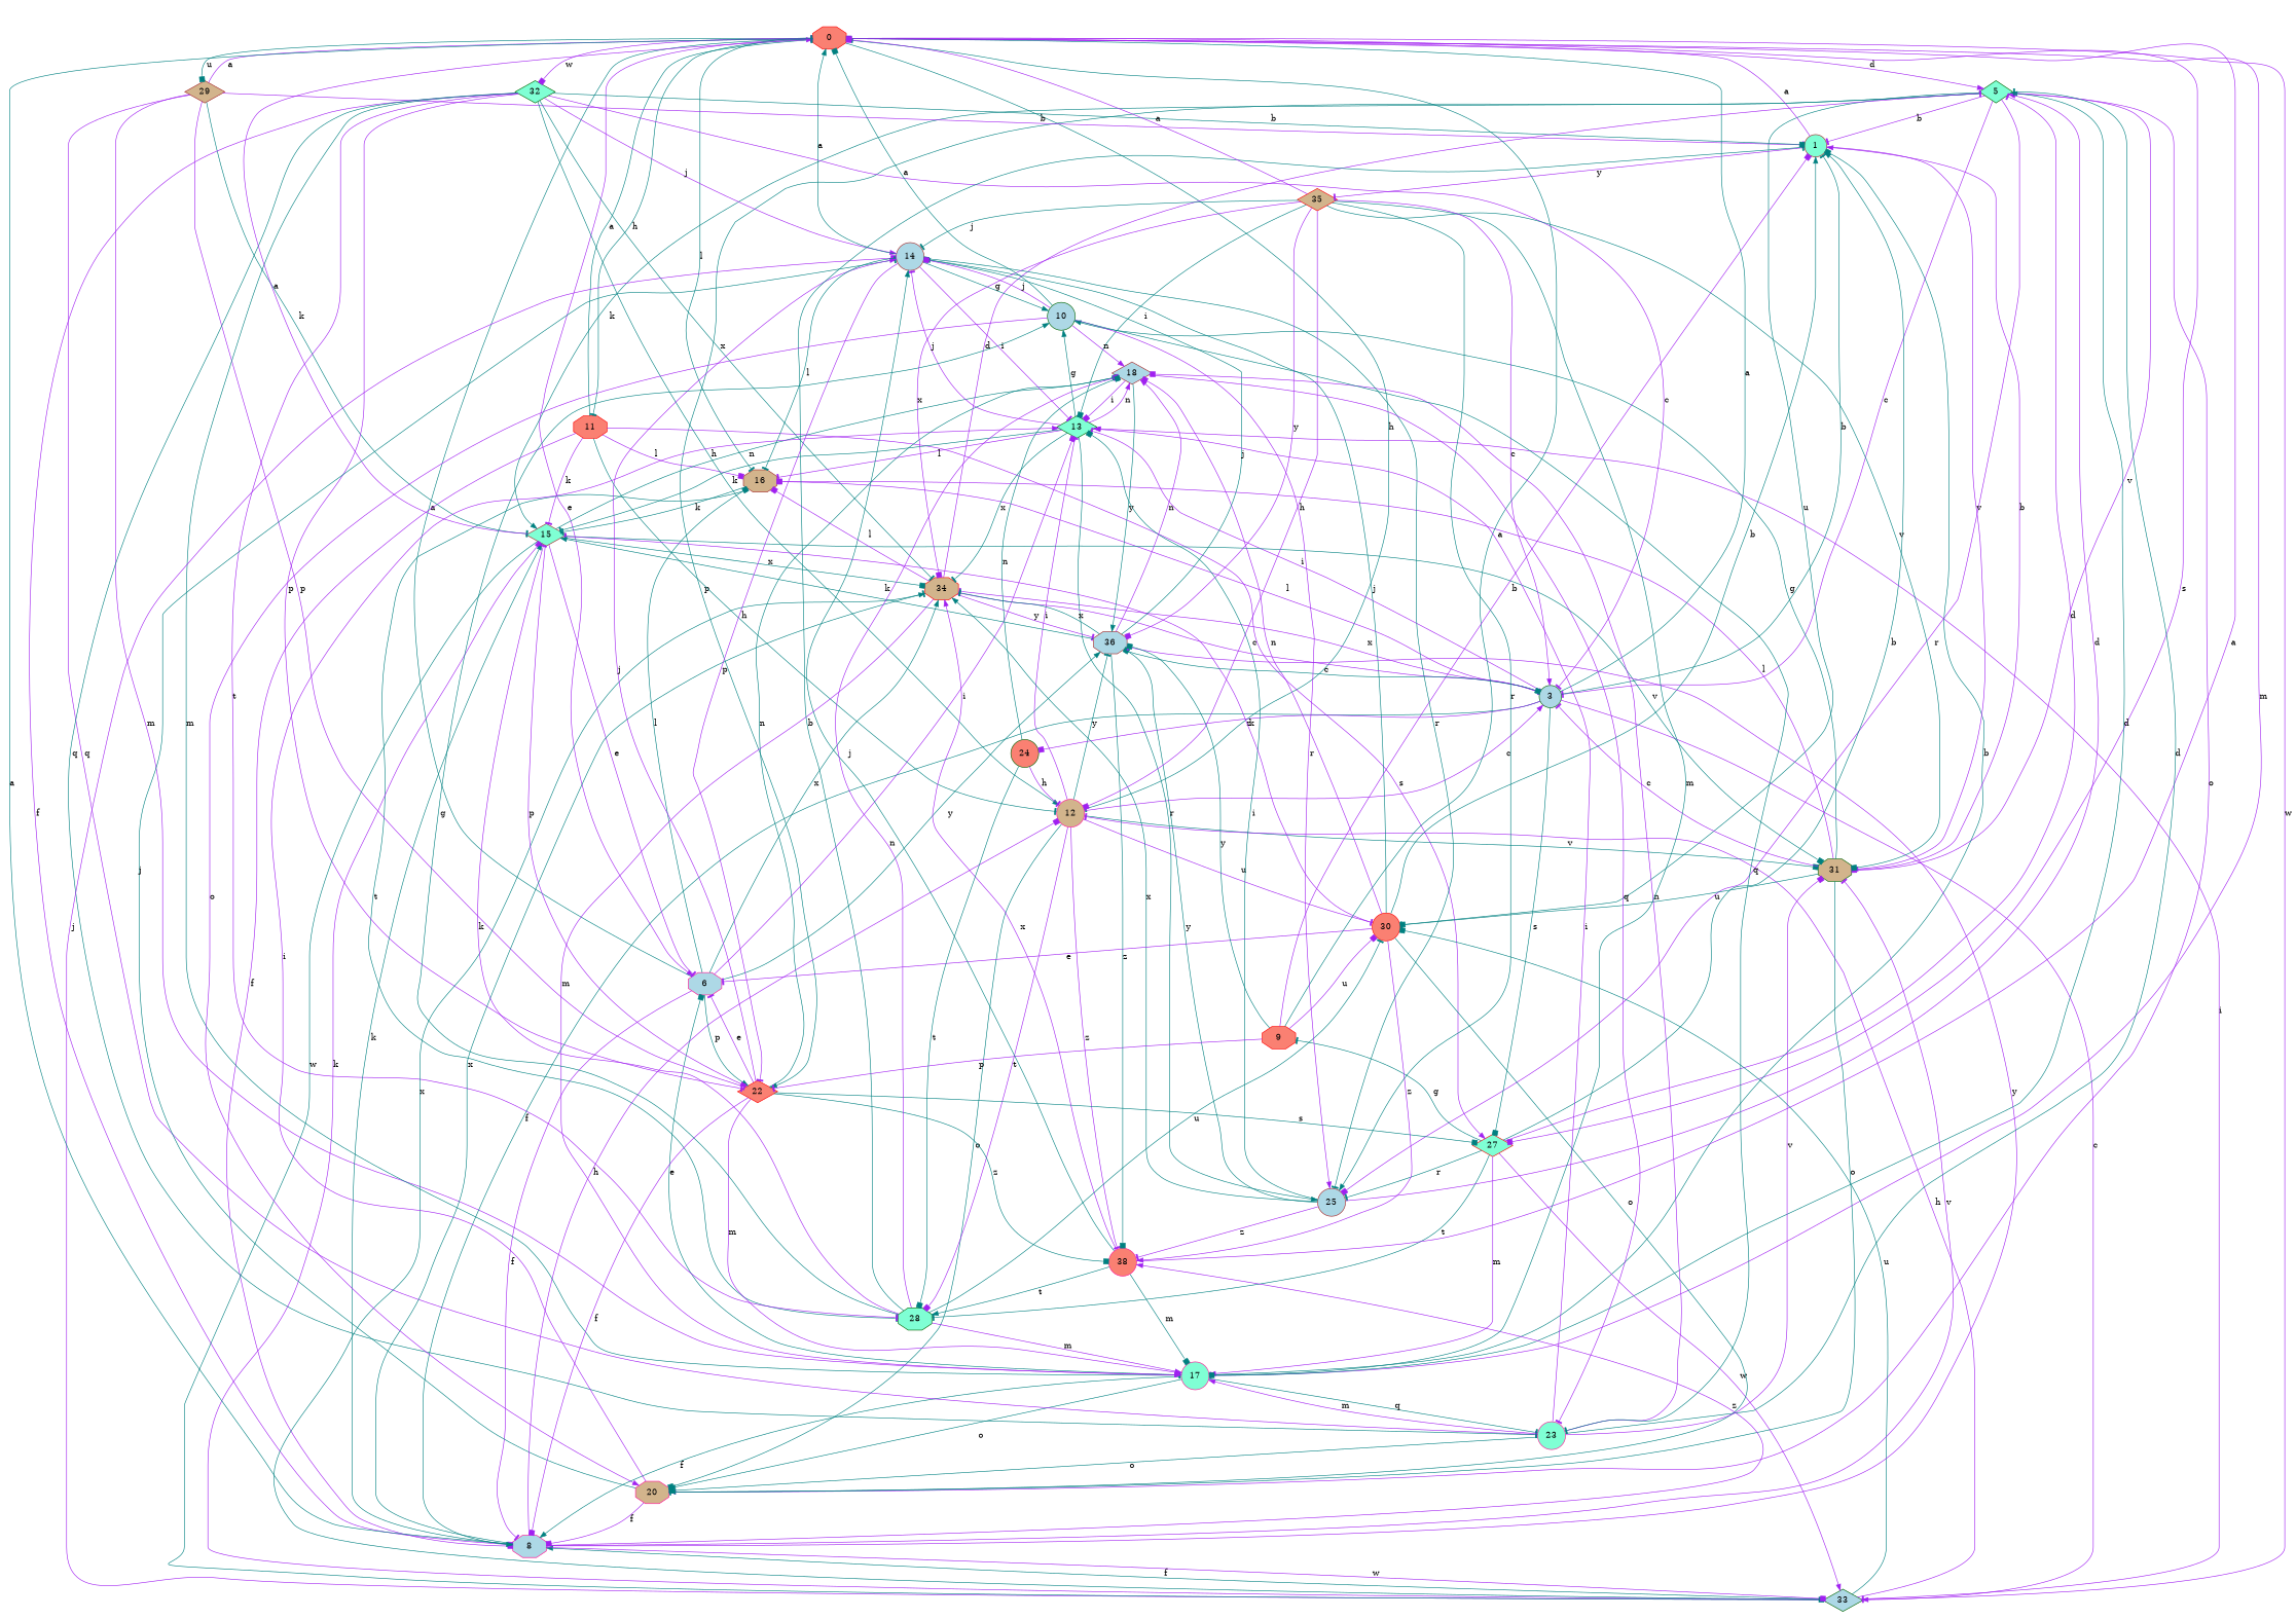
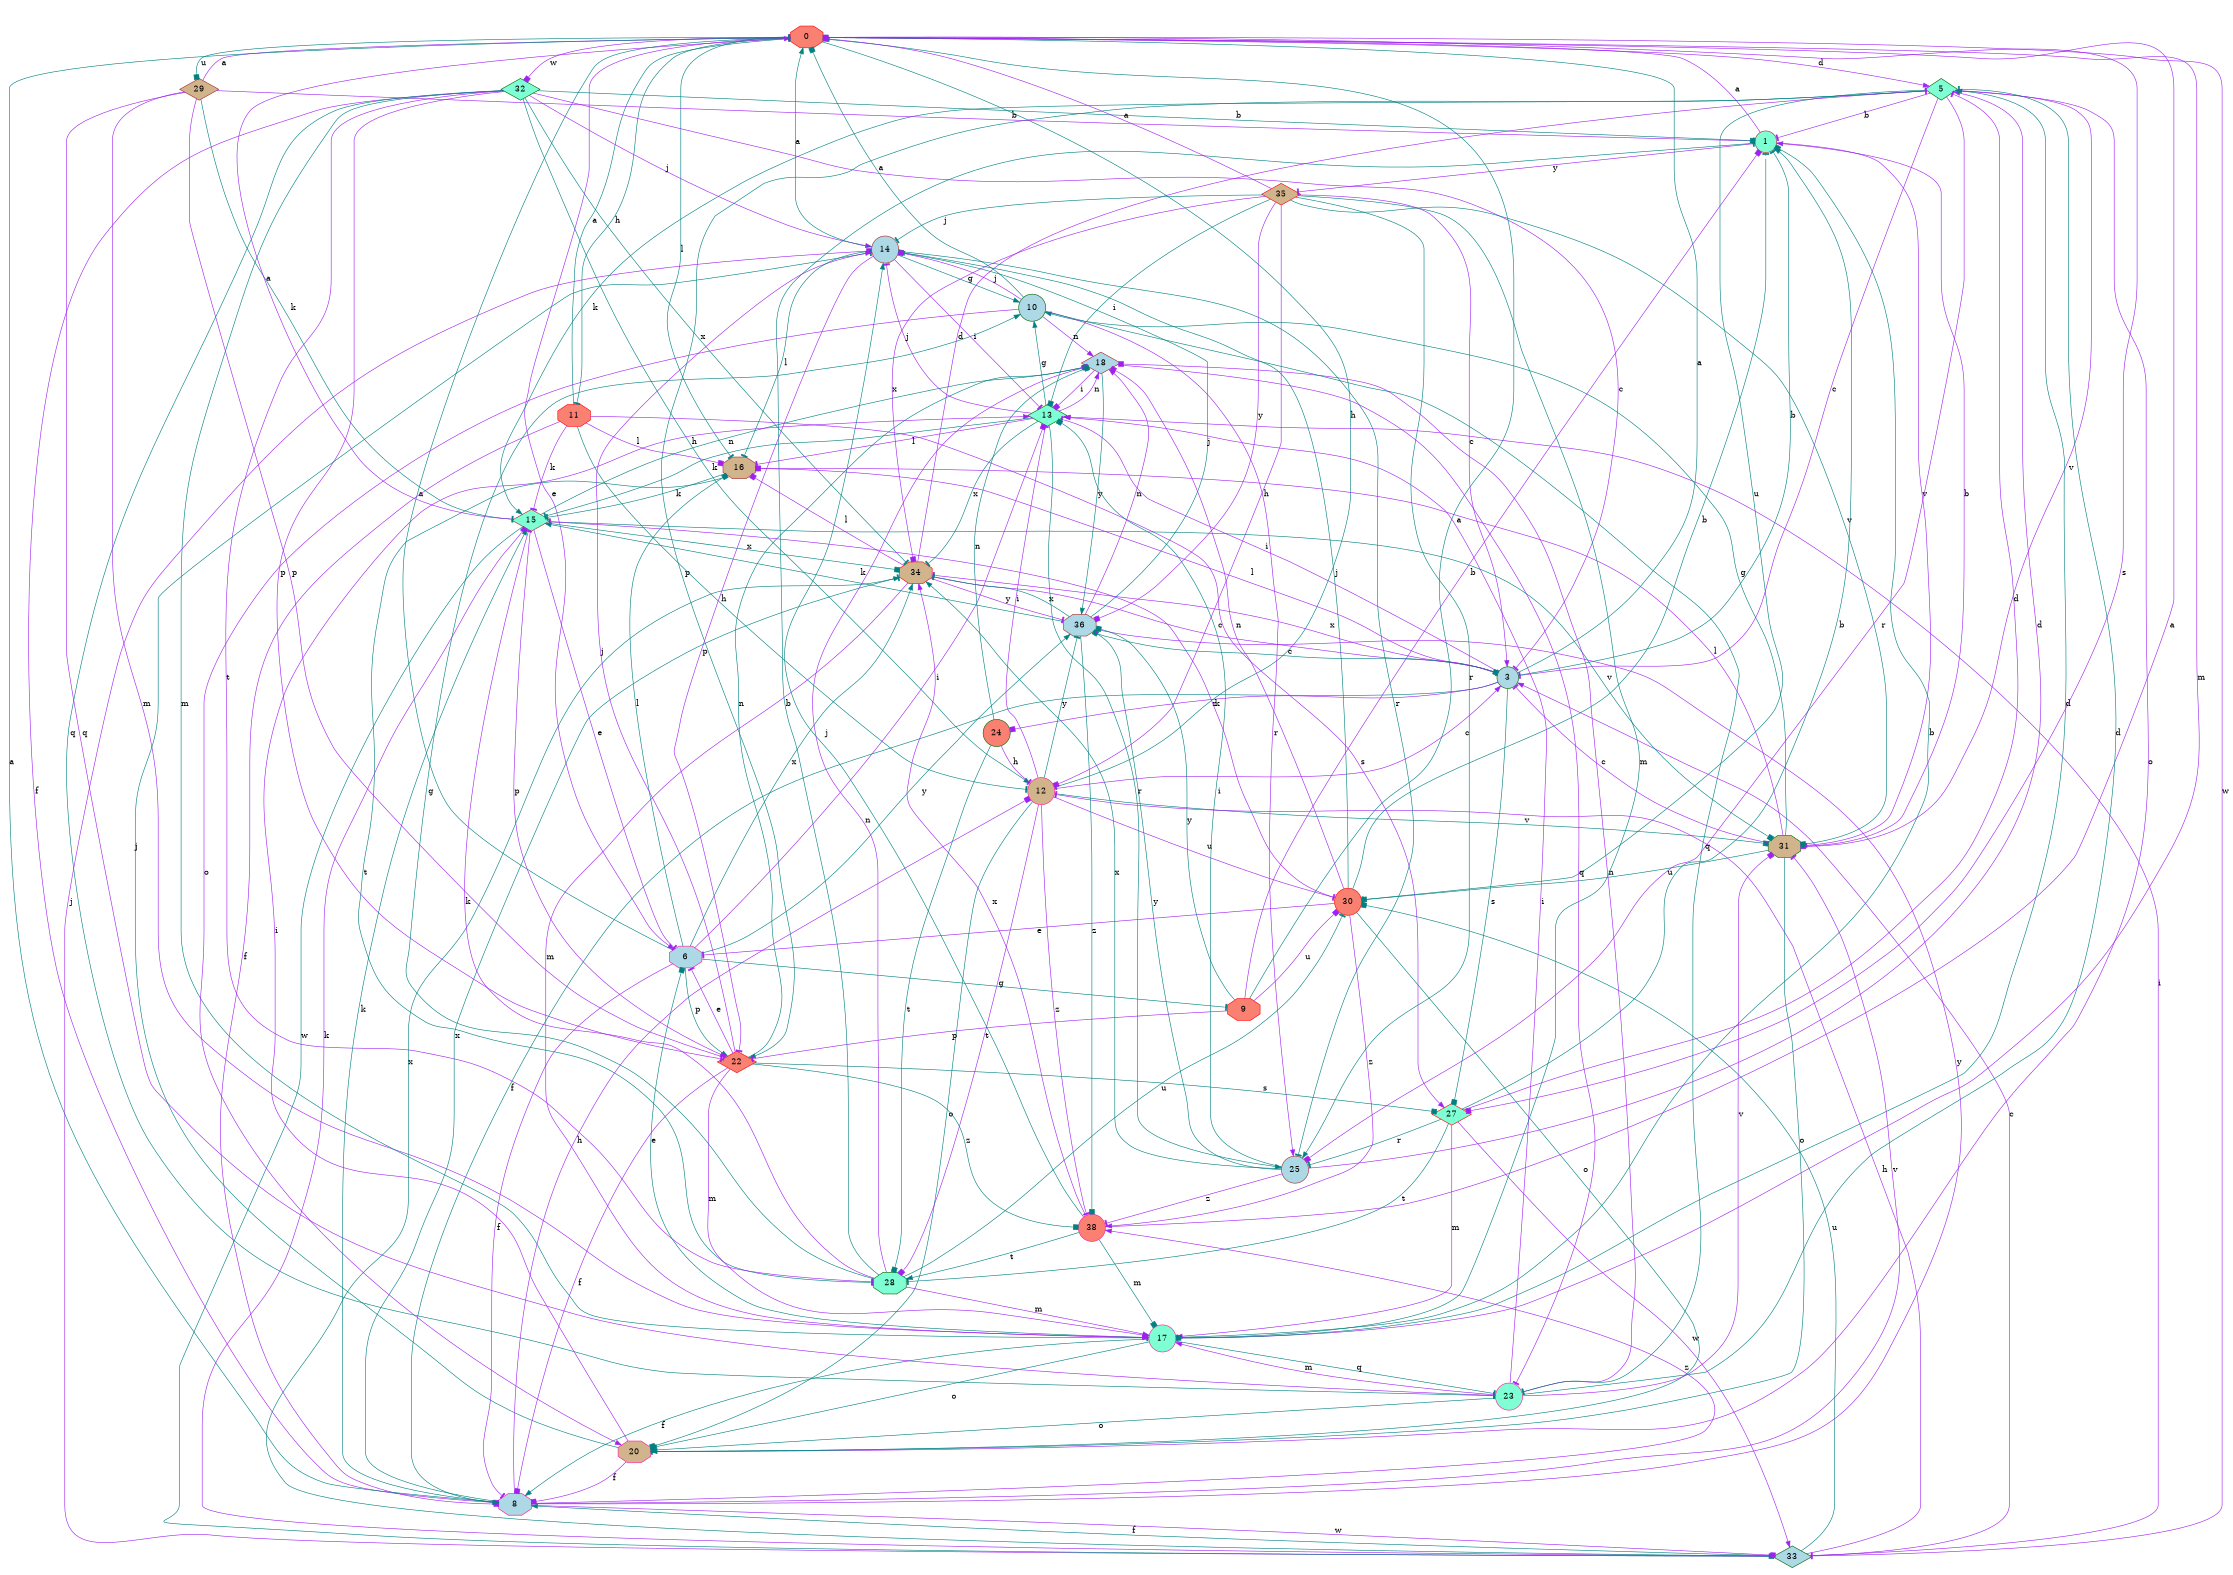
  strict digraph {
    node [color=darkgreen fillcolor=aquamarine shape=octagon style=filled]
    edge [arrowhead=tee color=purple]
    0 [color=red fillcolor=salmon]
    5 [shape=diamond]
    6 [color=deeppink fillcolor=lightblue]
    11 [color=red fillcolor=salmon]
    12 [color=deeppink fillcolor=tan shape=circle]
    16 [color=brown fillcolor=tan]
    17 [color=deeppink shape=circle]
    27 [color=red shape=diamond]
    29 [color=brown fillcolor=tan shape=diamond]
    32 [shape=diamond]
    33 [fillcolor=lightblue shape=diamond]
    1 [color=brown shape=circle]
    31 [fillcolor=tan]
    3 [fillcolor=lightblue shape=circle]
    15 [color=brown shape=diamond]
    20 [color=deeppink fillcolor=tan]
    22 [color=red fillcolor=salmon shape=diamond]
    25 [color=brown fillcolor=lightblue shape=circle]
    30 [color=red fillcolor=salmon shape=circle]
    8 [color=deeppink fillcolor=lightblue]
    13 [shape=diamond]
    34 [color=red fillcolor=tan]
    9 [color=red fillcolor=salmon]
    36 [color=brown fillcolor=lightblue]
    38 [color=deeppink fillcolor=salmon shape=circle]
    28
    23 [color=deeppink shape=circle]
    14 [color=brown fillcolor=lightblue shape=circle]
    35 [color=red fillcolor=tan shape=diamond]
    10 [fillcolor=lightblue shape=circle]
    24 [fillcolor=salmon shape=circle]
    18 [color=brown fillcolor=lightblue shape=diamond]
    0 -> 5 [arrowhead=normal label=d]
    0 -> 6 [arrowhead=normal label=e]
    0 -> 11 [color=teal label=h]
    0 -> 12 [color=teal label=h]
    0 -> 16 [color=teal label=l]
    0 -> 17 [label=m]
    0 -> 27 [arrowhead=box label=s]
    0 -> 29 [arrowhead=box color=teal label=u]
    0 -> 32 [arrowhead=box label=w]
    0 -> 33 [label=w]
    5 -> 1 [label=b]
    5 -> 31 [arrowhead=box label=v]
    5 -> 3 [label=c]
    5 -> 15 [arrowhead=normal color=teal label=k]
    5 -> 20 [arrowhead=normal label=o]
    5 -> 22 [arrowhead=normal color=teal label=p]
    5 -> 25 [arrowhead=box label=r]
    5 -> 30 [arrowhead=box color=teal label=u]
    6 -> 0 [color=teal label=a]
    6 -> 16 [arrowhead=box color=teal label=l]
    6 -> 22 [arrowhead=normal color=teal label=p]
    6 -> 8 [label=f]
    6 -> 13 [arrowhead=box label=i]
    6 -> 34 [arrowhead=normal color=teal label=x]
-   27 -> 9 [color=teal label=g]
+   6 -> 9 [color=teal label=g]
    6 -> 36 [arrowhead=normal color=teal label=y]
    11 -> 0 [color=teal label=a]
    11 -> 12 [color=teal label=h]
    11 -> 16 [arrowhead=box label=l]
    11 -> 27 [arrowhead=normal label=s]
    11 -> 15 [label=k]
    11 -> 8 [arrowhead=box label=f]
    12 -> 31 [arrowhead=box color=teal label=v]
    12 -> 3 [arrowhead=normal label=c]
    12 -> 20 [arrowhead=box color=teal label=o]
    12 -> 30 [label=u]
    12 -> 13 [label=i]
    12 -> 36 [color=teal label=y]
    12 -> 38 [label=z]
    12 -> 28 [arrowhead=box label=t]
    16 -> 15 [color=teal label=k]
    16 -> 28 [color=teal label=t]
    17 -> 5 [arrowhead=normal color=teal label=d]
    17 -> 6 [arrowhead=box color=teal label=e]
    17 -> 1 [arrowhead=box color=teal label=b]
    17 -> 20 [arrowhead=normal color=teal label=o]
    17 -> 8 [arrowhead=normal color=teal label=f]
    17 -> 23 [color=teal label=q]
    27 -> 5 [label=d]
    27 -> 17 [arrowhead=normal label=m]
    27 -> 33 [arrowhead=normal label=w]
    27 -> 1 [arrowhead=normal color=teal label=b]
    27 -> 25 [color=teal label=r]
    27 -> 28 [color=teal label=t]
    29 -> 0 [label=a]
    29 -> 17 [arrowhead=normal label=m]
    29 -> 1 [label=b]
    29 -> 15 [color=teal label=k]
    29 -> 22 [label=p]
    29 -> 23 [label=q]
    32 -> 12 [arrowhead=normal color=teal label=h]
    32 -> 17 [color=teal label=m]
    32 -> 1 [arrowhead=box color=teal label=b]
    32 -> 3 [label=c]
    32 -> 22 [label=p]
    32 -> 8 [arrowhead=box label=f]
    32 -> 34 [color=teal label=x]
    32 -> 28 [label=t]
    32 -> 23 [color=teal label=q]
    32 -> 14 [arrowhead=normal label=j]
    33 -> 12 [label=h]
-   3 -> 33 [arrowhead=normal label=c]
+   33 -> 3 [arrowhead=normal label=c]
    33 -> 15 [arrowhead=box label=k]
    33 -> 30 [arrowhead=box color=teal label=u]
    33 -> 8 [arrowhead=normal color=teal label=f]
    33 -> 13 [arrowhead=normal label=i]
    33 -> 34 [arrowhead=normal color=teal label=x]
    33 -> 14 [arrowhead=box label=j]
    1 -> 0 [arrowhead=box label=a]
    1 -> 31 [arrowhead=normal label=v]
    1 -> 35 [label=y]
    31 -> 16 [arrowhead=box label=l]
    31 -> 1 [arrowhead=normal label=b]
    31 -> 3 [label=c]
    31 -> 20 [arrowhead=normal color=teal label=o]
    31 -> 30 [color=teal label=u]
    31 -> 10 [arrowhead=normal color=teal label=g]
    3 -> 0 [arrowhead=box color=teal label=a]
    3 -> 16 [arrowhead=box label=l]
    3 -> 27 [arrowhead=box color=teal label=s]
    3 -> 1 [color=teal label=b]
    3 -> 8 [arrowhead=normal color=teal label=f]
    3 -> 13 [label=i]
    3 -> 34 [label=x]
    3 -> 24 [arrowhead=box label=r]
    15 -> 0 [arrowhead=normal label=a]
    15 -> 6 [label=e]
    15 -> 33 [arrowhead=box color=teal label=w]
    15 -> 31 [arrowhead=box color=teal label=v]
    15 -> 22 [arrowhead=normal label=p]
    15 -> 34 [arrowhead=box color=teal label=x]
    15 -> 18 [arrowhead=normal color=teal label=n]
    20 -> 8 [arrowhead=box label=f]
    20 -> 13 [arrowhead=normal label=i]
    20 -> 14 [color=teal label=j]
    22 -> 6 [label=e]
    22 -> 17 [arrowhead=normal label=m]
    22 -> 27 [arrowhead=box color=teal label=s]
    22 -> 8 [arrowhead=box label=f]
    22 -> 38 [arrowhead=box color=teal label=z]
    22 -> 14 [arrowhead=normal label=j]
    22 -> 18 [arrowhead=box color=teal label=n]
    25 -> 5 [arrowhead=normal label=d]
    25 -> 13 [arrowhead=box color=teal label=i]
    25 -> 34 [arrowhead=normal color=teal label=x]
    25 -> 36 [arrowhead=box color=teal label=y]
    25 -> 38 [label=z]
    30 -> 6 [label=e]
-   30 -> 1 [arrowhead=normal color=teal label=b]
+   30 -> 1 [color=teal label=b]
    30 -> 15 [label=k]
    30 -> 20 [color=teal label=o]
    30 -> 38 [arrowhead=normal label=z]
    30 -> 14 [arrowhead=box color=teal label=j]
    30 -> 18 [arrowhead=box label=n]
    8 -> 0 [color=teal label=a]
    8 -> 12 [arrowhead=box label=h]
    8 -> 33 [arrowhead=box label=w]
    8 -> 31 [label=v]
    8 -> 15 [arrowhead=normal color=teal label=k]
    8 -> 34 [color=teal label=x]
    8 -> 36 [label=y]
    8 -> 38 [arrowhead=normal label=z]
    13 -> 16 [label=l]
    13 -> 15 [color=teal label=k]
    13 -> 25 [arrowhead=normal color=teal label=r]
    13 -> 34 [color=teal label=x]
    13 -> 14 [label=j]
    13 -> 10 [arrowhead=normal color=teal label=g]
    13 -> 18 [arrowhead=normal label=n]
    34 -> 5 [label=d]
    34 -> 16 [arrowhead=box label=l]
    34 -> 17 [arrowhead=normal label=m]
    34 -> 3 [label=c]
    34 -> 36 [label=y]
    9 -> 0 [arrowhead=normal color=teal label=a]
    9 -> 1 [arrowhead=box label=b]
    9 -> 22 [label=p]
    9 -> 30 [arrowhead=box label=u]
    9 -> 36 [arrowhead=box color=teal label=y]
    36 -> 3 [arrowhead=box color=teal label=c]
    36 -> 15 [arrowhead=normal color=teal label=k]
    36 -> 34 [color=teal label=x]
    36 -> 38 [arrowhead=box color=teal label=z]
    36 -> 14 [arrowhead=normal color=teal label=j]
    36 -> 18 [arrowhead=normal label=n]
    38 -> 0 [arrowhead=box label=a]
    38 -> 17 [arrowhead=box color=teal label=m]
    38 -> 34 [arrowhead=normal label=x]
    38 -> 28 [arrowhead=normal color=teal label=t]
    38 -> 14 [arrowhead=normal color=teal label=j]
    28 -> 17 [arrowhead=normal label=m]
    28 -> 1 [color=teal label=b]
    28 -> 15 [label=k]
    28 -> 30 [color=teal label=u]
    28 -> 10 [arrowhead=normal color=teal label=g]
    28 -> 18 [arrowhead=box label=n]
    23 -> 5 [color=teal label=d]
    23 -> 17 [arrowhead=normal label=m]
    23 -> 31 [arrowhead=box label=v]
    23 -> 20 [arrowhead=box color=teal label=o]
    23 -> 13 [arrowhead=normal label=i]
    23 -> 18 [arrowhead=box label=n]
    14 -> 0 [arrowhead=normal color=teal label=a]
    14 -> 16 [color=teal label=l]
    14 -> 22 [label=p]
    14 -> 25 [color=teal label=r]
    14 -> 13 [label=i]
    14 -> 10 [arrowhead=normal color=teal label=g]
    35 -> 0 [arrowhead=box label=a]
    35 -> 12 [arrowhead=box label=h]
    35 -> 17 [arrowhead=box color=teal label=m]
    35 -> 31 [arrowhead=box color=teal label=v]
    35 -> 3 [arrowhead=normal label=c]
    35 -> 25 [arrowhead=normal color=teal label=r]
    35 -> 13 [arrowhead=box color=teal label=i]
    35 -> 34 [arrowhead=box label=x]
    35 -> 36 [arrowhead=box label=y]
    35 -> 14 [color=teal label=j]
    10 -> 0 [arrowhead=box color=teal label=a]
    10 -> 20 [arrowhead=normal label=o]
    10 -> 25 [arrowhead=normal label=r]
    10 -> 23 [color=teal label=q]
    10 -> 14 [arrowhead=box label=j]
    10 -> 18 [arrowhead=normal label=n]
    24 -> 12 [label=h]
    24 -> 28 [arrowhead=box color=teal label=t]
    24 -> 18 [arrowhead=box color=teal label=n]
    18 -> 13 [arrowhead=box label=i]
    18 -> 36 [arrowhead=normal color=teal label=y]
    18 -> 23 [label=q]
  }
